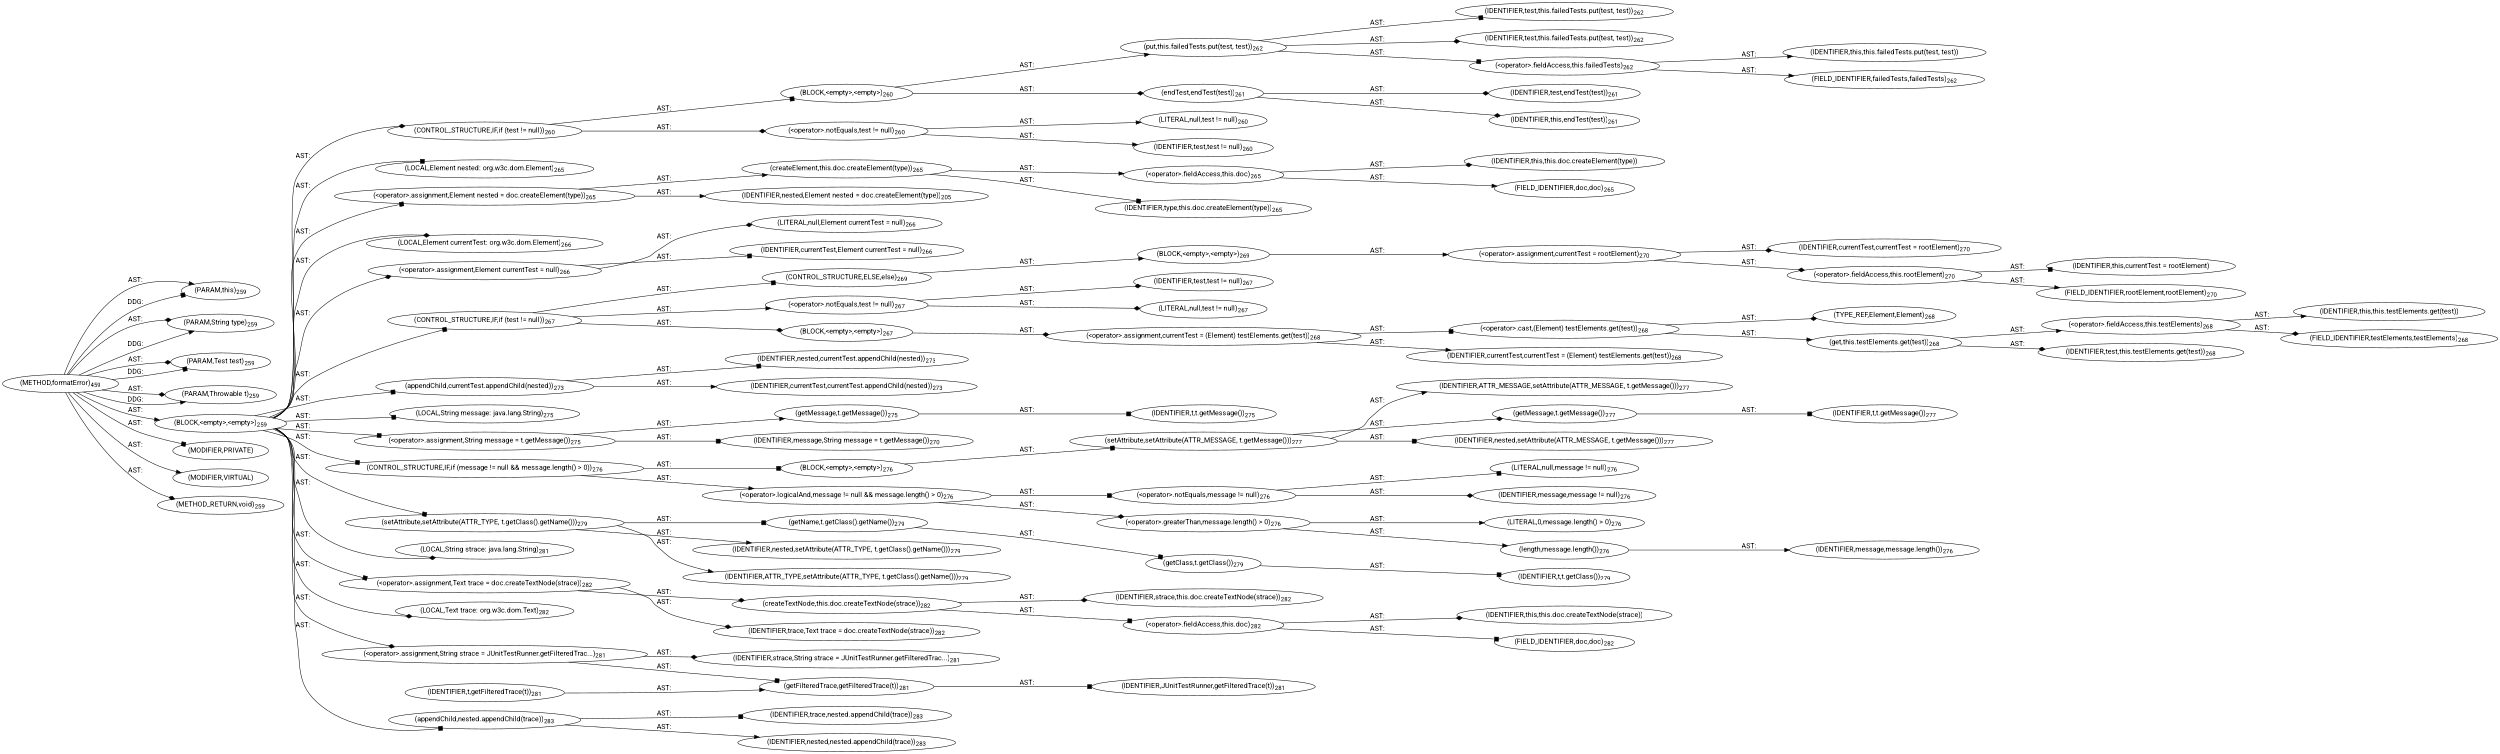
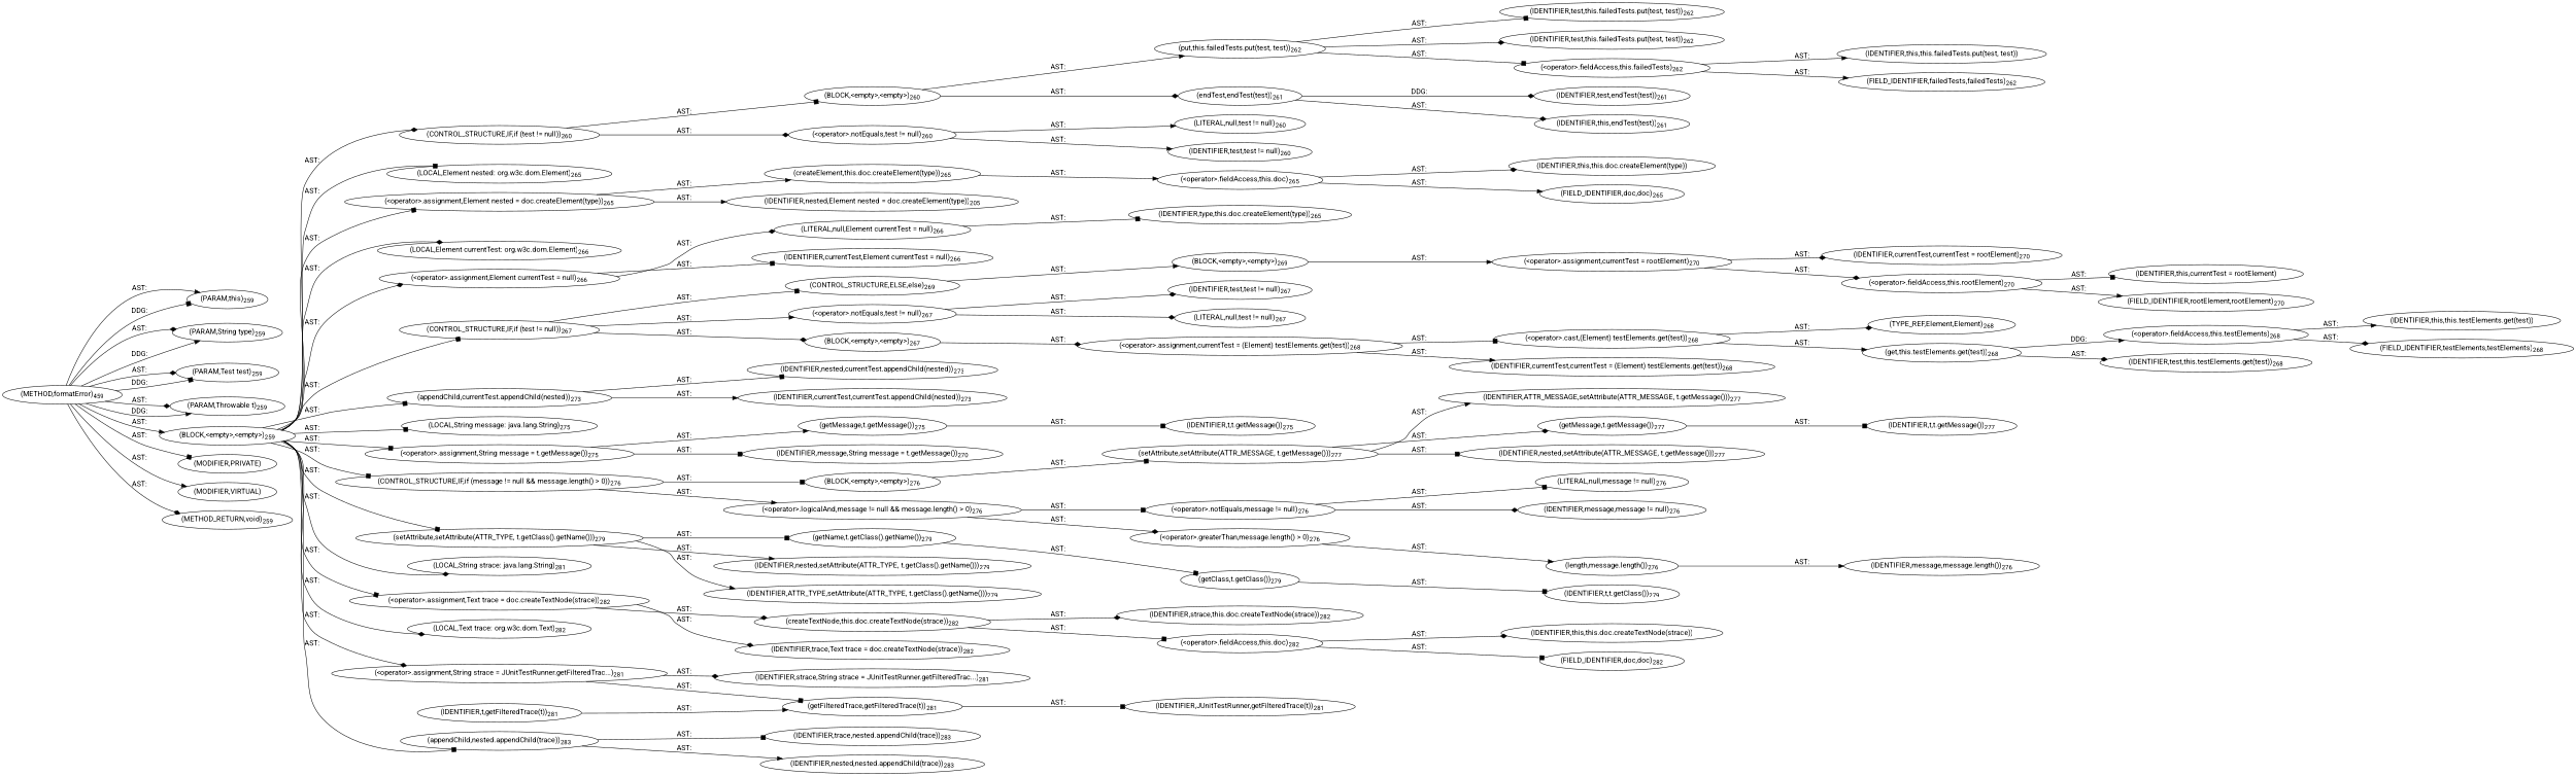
  digraph {
    fontname=Roboto
    rankdir=LR
    node [fontname=Roboto]
    edge [arrowhead=box fontname=Roboto]
    n1 [label=<(METHOD,formatError)<SUB>459</SUB>>]
    n2 [label=<(PARAM,this)<SUB>259</SUB>>]
    n3 [label=<(PARAM,String type)<SUB>259</SUB>>]
    n4 [label=<(PARAM,Test test)<SUB>259</SUB>>]
    n5 [label=<(PARAM,Throwable t)<SUB>259</SUB>>]
    n6 [label=<(BLOCK,&lt;empty&gt;,&lt;empty&gt;)<SUB>259</SUB>>]
    n7 [label=<(MODIFIER,PRIVATE)>]
    n8 [label=<(MODIFIER,VIRTUAL)>]
    n9 [label=<(METHOD_RETURN,void)<SUB>259</SUB>>]
    n10 [label=<(CONTROL_STRUCTURE,IF,if (test != null))<SUB>260</SUB>>]
    n11 [label=<(LOCAL,Element nested: org.w3c.dom.Element)<SUB>265</SUB>>]
    n12 [label=<(&lt;operator&gt;.assignment,Element nested = doc.createElement(type))<SUB>265</SUB>>]
    n13 [label=<(LOCAL,Element currentTest: org.w3c.dom.Element)<SUB>266</SUB>>]
    n14 [label=<(&lt;operator&gt;.assignment,Element currentTest = null)<SUB>266</SUB>>]
    n15 [label=<(CONTROL_STRUCTURE,IF,if (test != null))<SUB>267</SUB>>]
    n16 [label=<(appendChild,currentTest.appendChild(nested))<SUB>273</SUB>>]
    n17 [label=<(LOCAL,String message: java.lang.String)<SUB>275</SUB>>]
    n18 [label=<(&lt;operator&gt;.assignment,String message = t.getMessage())<SUB>275</SUB>>]
    n19 [label=<(CONTROL_STRUCTURE,IF,if (message != null &amp;&amp; message.length() &gt; 0))<SUB>276</SUB>>]
    n20 [label=<(setAttribute,setAttribute(ATTR_TYPE, t.getClass().getName()))<SUB>279</SUB>>]
    n21 [label=<(LOCAL,String strace: java.lang.String)<SUB>281</SUB>>]
    n22 [label=<(&lt;operator&gt;.assignment,String strace = JUnitTestRunner.getFilteredTrac...)<SUB>281</SUB>>]
    n23 [label=<(LOCAL,Text trace: org.w3c.dom.Text)<SUB>282</SUB>>]
    n24 [label=<(&lt;operator&gt;.assignment,Text trace = doc.createTextNode(strace))<SUB>282</SUB>>]
    n25 [label=<(appendChild,nested.appendChild(trace))<SUB>283</SUB>>]
    n26 [label=<(&lt;operator&gt;.notEquals,test != null)<SUB>260</SUB>>]
    n27 [label=<(BLOCK,&lt;empty&gt;,&lt;empty&gt;)<SUB>260</SUB>>]
    n28 [label=<(IDENTIFIER,nested,Element nested = doc.createElement(type))<SUB>205</SUB>>]
    n29 [label=<(createElement,this.doc.createElement(type))<SUB>265</SUB>>]
    n30 [label=<(IDENTIFIER,currentTest,Element currentTest = null)<SUB>266</SUB>>]
    n31 [label=<(LITERAL,null,Element currentTest = null)<SUB>266</SUB>>]
    n32 [label=<(&lt;operator&gt;.notEquals,test != null)<SUB>267</SUB>>]
    n33 [label=<(BLOCK,&lt;empty&gt;,&lt;empty&gt;)<SUB>267</SUB>>]
    n34 [label=<(CONTROL_STRUCTURE,ELSE,else)<SUB>269</SUB>>]
    n35 [label=<(IDENTIFIER,currentTest,currentTest.appendChild(nested))<SUB>273</SUB>>]
    n36 [label=<(IDENTIFIER,nested,currentTest.appendChild(nested))<SUB>273</SUB>>]
    n37 [label=<(IDENTIFIER,message,String message = t.getMessage())<SUB>270</SUB>>]
    n38 [label=<(getMessage,t.getMessage())<SUB>275</SUB>>]
    n39 [label=<(&lt;operator&gt;.logicalAnd,message != null &amp;&amp; message.length() &gt; 0)<SUB>276</SUB>>]
    n40 [label=<(BLOCK,&lt;empty&gt;,&lt;empty&gt;)<SUB>276</SUB>>]
    n41 [label=<(IDENTIFIER,nested,setAttribute(ATTR_TYPE, t.getClass().getName()))<SUB>279</SUB>>]
    n42 [label=<(IDENTIFIER,ATTR_TYPE,setAttribute(ATTR_TYPE, t.getClass().getName()))<SUB>279</SUB>>]
    n43 [label=<(getName,t.getClass().getName())<SUB>279</SUB>>]
    n44 [label=<(IDENTIFIER,strace,String strace = JUnitTestRunner.getFilteredTrac...)<SUB>281</SUB>>]
    n45 [label=<(getFilteredTrace,getFilteredTrace(t))<SUB>281</SUB>>]
    n46 [label=<(IDENTIFIER,trace,Text trace = doc.createTextNode(strace))<SUB>282</SUB>>]
    n47 [label=<(createTextNode,this.doc.createTextNode(strace))<SUB>282</SUB>>]
    n48 [label=<(IDENTIFIER,nested,nested.appendChild(trace))<SUB>283</SUB>>]
    n49 [label=<(IDENTIFIER,trace,nested.appendChild(trace))<SUB>283</SUB>>]
    n50 [label=<(IDENTIFIER,test,test != null)<SUB>260</SUB>>]
    n51 [label=<(LITERAL,null,test != null)<SUB>260</SUB>>]
    n52 [label=<(endTest,endTest(test))<SUB>261</SUB>>]
    n53 [label=<(put,this.failedTests.put(test, test))<SUB>262</SUB>>]
    n54 [label=<(IDENTIFIER,this,endTest(test))<SUB>261</SUB>>]
    n55 [label=<(IDENTIFIER,test,endTest(test))<SUB>261</SUB>>]
    n56 [label=<(&lt;operator&gt;.fieldAccess,this.failedTests)<SUB>262</SUB>>]
    n57 [label=<(IDENTIFIER,test,this.failedTests.put(test, test))<SUB>262</SUB>>]
    n58 [label=<(IDENTIFIER,test,this.failedTests.put(test, test))<SUB>262</SUB>>]
    n59 [label=<(IDENTIFIER,this,this.failedTests.put(test, test))>]
    n60 [label=<(FIELD_IDENTIFIER,failedTests,failedTests)<SUB>262</SUB>>]
    n61 [label=<(&lt;operator&gt;.fieldAccess,this.doc)<SUB>265</SUB>>]
    n62 [label=<(IDENTIFIER,type,this.doc.createElement(type))<SUB>265</SUB>>]
    n63 [label=<(IDENTIFIER,this,this.doc.createElement(type))>]
    n64 [label=<(FIELD_IDENTIFIER,doc,doc)<SUB>265</SUB>>]
    n65 [label=<(IDENTIFIER,test,test != null)<SUB>267</SUB>>]
    n66 [label=<(LITERAL,null,test != null)<SUB>267</SUB>>]
    n67 [label=<(&lt;operator&gt;.assignment,currentTest = (Element) testElements.get(test))<SUB>268</SUB>>]
    n68 [label=<(BLOCK,&lt;empty&gt;,&lt;empty&gt;)<SUB>269</SUB>>]
    n69 [label=<(IDENTIFIER,currentTest,currentTest = (Element) testElements.get(test))<SUB>268</SUB>>]
    n70 [label=<(&lt;operator&gt;.cast,(Element) testElements.get(test))<SUB>268</SUB>>]
    n71 [label=<(TYPE_REF,Element,Element)<SUB>268</SUB>>]
    n72 [label=<(get,this.testElements.get(test))<SUB>268</SUB>>]
    n73 [label=<(&lt;operator&gt;.fieldAccess,this.testElements)<SUB>268</SUB>>]
    n74 [label=<(IDENTIFIER,test,this.testElements.get(test))<SUB>268</SUB>>]
    n75 [label=<(IDENTIFIER,this,this.testElements.get(test))>]
    n76 [label=<(FIELD_IDENTIFIER,testElements,testElements)<SUB>268</SUB>>]
    n77 [label=<(&lt;operator&gt;.assignment,currentTest = rootElement)<SUB>270</SUB>>]
    n78 [label=<(IDENTIFIER,currentTest,currentTest = rootElement)<SUB>270</SUB>>]
    n79 [label=<(&lt;operator&gt;.fieldAccess,this.rootElement)<SUB>270</SUB>>]
    n80 [label=<(IDENTIFIER,this,currentTest = rootElement)>]
    n81 [label=<(FIELD_IDENTIFIER,rootElement,rootElement)<SUB>270</SUB>>]
    n82 [label=<(IDENTIFIER,t,t.getMessage())<SUB>275</SUB>>]
    n83 [label=<(&lt;operator&gt;.notEquals,message != null)<SUB>276</SUB>>]
    n84 [label=<(&lt;operator&gt;.greaterThan,message.length() &gt; 0)<SUB>276</SUB>>]
    n85 [label=<(setAttribute,setAttribute(ATTR_MESSAGE, t.getMessage()))<SUB>277</SUB>>]
    n86 [label=<(IDENTIFIER,message,message != null)<SUB>276</SUB>>]
    n87 [label=<(LITERAL,null,message != null)<SUB>276</SUB>>]
    n88 [label=<(length,message.length())<SUB>276</SUB>>]
-   n89 [label=<(LITERAL,0,message.length() &gt; 0)<SUB>276</SUB>>]
    n90 [label=<(IDENTIFIER,message,message.length())<SUB>276</SUB>>]
    n91 [label=<(IDENTIFIER,nested,setAttribute(ATTR_MESSAGE, t.getMessage()))<SUB>277</SUB>>]
    n92 [label=<(IDENTIFIER,ATTR_MESSAGE,setAttribute(ATTR_MESSAGE, t.getMessage()))<SUB>277</SUB>>]
    n93 [label=<(getMessage,t.getMessage())<SUB>277</SUB>>]
    n94 [label=<(IDENTIFIER,t,t.getMessage())<SUB>277</SUB>>]
    n95 [label=<(getClass,t.getClass())<SUB>279</SUB>>]
    n96 [label=<(IDENTIFIER,t,t.getClass())<SUB>279</SUB>>]
    n97 [label=<(IDENTIFIER,JUnitTestRunner,getFilteredTrace(t))<SUB>281</SUB>>]
    n98 [label=<(IDENTIFIER,t,getFilteredTrace(t))<SUB>281</SUB>>]
    n99 [label=<(&lt;operator&gt;.fieldAccess,this.doc)<SUB>282</SUB>>]
    n100 [label=<(IDENTIFIER,strace,this.doc.createTextNode(strace))<SUB>282</SUB>>]
    n101 [label=<(IDENTIFIER,this,this.doc.createTextNode(strace))>]
    n102 [label=<(FIELD_IDENTIFIER,doc,doc)<SUB>282</SUB>>]
    n1 -> n2 [arrowhead=normal label="AST: "]
    n1 -> n2 [label="DDG: "]
    n1 -> n3 [arrowhead=diamond label="AST: "]
    n1 -> n3 [arrowhead=normal label="DDG: "]
    n1 -> n4 [arrowhead=diamond label="AST: "]
    n1 -> n4 [label="DDG: "]
    n1 -> n5 [arrowhead=diamond label="AST: "]
    n1 -> n5 [arrowhead=normal label="DDG: "]
    n1 -> n6 [arrowhead=normal label="AST: "]
    n1 -> n7 [label="AST: "]
    n1 -> n8 [arrowhead=normal label="AST: "]
    n1 -> n9 [arrowhead=diamond label="AST: "]
    n6 -> n10 [arrowhead=diamond label="AST: "]
    n6 -> n11 [label="AST: "]
    n6 -> n12 [label="AST: "]
    n6 -> n13 [arrowhead=diamond label="AST: "]
    n6 -> n14 [arrowhead=diamond label="AST: "]
    n6 -> n15 [label="AST: "]
    n6 -> n16 [label="AST: "]
    n6 -> n17 [label="AST: "]
    n6 -> n18 [label="AST: "]
    n6 -> n19 [label="AST: "]
    n6 -> n20 [label="AST: "]
    n6 -> n21 [arrowhead=diamond label="AST: "]
    n6 -> n22 [arrowhead=diamond label="AST: "]
    n6 -> n23 [arrowhead=diamond label="AST: "]
    n6 -> n24 [label="AST: "]
    n6 -> n25 [label="AST: "]
    n10 -> n26 [arrowhead=diamond label="AST: "]
    n10 -> n27 [label="AST: "]
    n12 -> n28 [arrowhead=normal label="AST: "]
    n12 -> n29 [arrowhead=normal label="AST: "]
    n14 -> n30 [label="AST: "]
    n14 -> n31 [arrowhead=diamond label="AST: "]
    n15 -> n32 [arrowhead=normal label="AST: "]
    n15 -> n33 [arrowhead=diamond label="AST: "]
    n15 -> n34 [label="AST: "]
    n16 -> n35 [arrowhead=normal label="AST: "]
    n16 -> n36 [label="AST: "]
    n18 -> n37 [label="AST: "]
    n18 -> n38 [arrowhead=normal label="AST: "]
    n19 -> n39 [arrowhead=normal label="AST: "]
    n19 -> n40 [label="AST: "]
    n20 -> n41 [arrowhead=normal label="AST: "]
    n20 -> n42 [arrowhead=normal label="AST: "]
    n20 -> n43 [label="AST: "]
    n22 -> n44 [arrowhead=diamond label="AST: "]
    n22 -> n45 [label="AST: "]
    n24 -> n46 [arrowhead=diamond label="AST: "]
    n24 -> n47 [arrowhead=diamond label="AST: "]
    n25 -> n48 [arrowhead=normal label="AST: "]
    n25 -> n49 [label="AST: "]
    n26 -> n50 [arrowhead=normal label="AST: "]
    n26 -> n51 [arrowhead=normal label="AST: "]
    n27 -> n52 [arrowhead=diamond label="AST: "]
    n27 -> n53 [arrowhead=normal label="AST: "]
    n29 -> n61 [arrowhead=normal label="AST: "]
-   n29 -> n62 [label="AST: "]
+   n31 -> n62 [label="AST: "]
    n32 -> n65 [arrowhead=diamond label="AST: "]
    n32 -> n66 [arrowhead=diamond label="AST: "]
    n33 -> n67 [arrowhead=diamond label="AST: "]
    n34 -> n68 [arrowhead=normal label="AST: "]
    n38 -> n82 [label="AST: "]
    n39 -> n83 [label="AST: "]
    n39 -> n84 [arrowhead=diamond label="AST: "]
    n40 -> n85 [label="AST: "]
    n43 -> n95 [label="AST: "]
    n45 -> n97 [label="AST: "]
    n47 -> n99 [label="AST: "]
    n47 -> n100 [arrowhead=diamond label="AST: "]
    n52 -> n54 [arrowhead=diamond label="AST: "]
-   n52 -> n55 [arrowhead=diamond label="AST: "]
+   n52 -> n55 [arrowhead=diamond label="DDG: "]
    n53 -> n56 [label="AST: "]
    n53 -> n57 [label="AST: "]
    n53 -> n58 [arrowhead=diamond label="AST: "]
    n56 -> n59 [arrowhead=normal label="AST: "]
    n56 -> n60 [arrowhead=normal label="AST: "]
    n61 -> n63 [arrowhead=diamond label="AST: "]
    n61 -> n64 [arrowhead=normal label="AST: "]
    n67 -> n69 [arrowhead=normal label="AST: "]
    n67 -> n70 [label="AST: "]
    n68 -> n77 [arrowhead=normal label="AST: "]
    n70 -> n71 [arrowhead=diamond label="AST: "]
    n70 -> n72 [arrowhead=normal label="AST: "]
-   n72 -> n73 [arrowhead=normal label="AST: "]
+   n72 -> n73 [arrowhead=normal label="DDG: "]
    n72 -> n74 [arrowhead=diamond label="AST: "]
    n73 -> n75 [arrowhead=normal label="AST: "]
    n73 -> n76 [arrowhead=diamond label="AST: "]
    n77 -> n78 [arrowhead=diamond label="AST: "]
    n77 -> n79 [arrowhead=diamond label="AST: "]
    n79 -> n80 [label="AST: "]
    n79 -> n81 [arrowhead=normal label="AST: "]
    n83 -> n86 [arrowhead=diamond label="AST: "]
    n83 -> n87 [label="AST: "]
    n84 -> n88 [arrowhead=normal label="AST: "]
-   n84 -> n89 [arrowhead=normal label="AST: "]
    n85 -> n91 [label="AST: "]
    n85 -> n92 [arrowhead=normal label="AST: "]
    n85 -> n93 [arrowhead=diamond label="AST: "]
    n88 -> n90 [arrowhead=normal label="AST: "]
    n93 -> n94 [label="AST: "]
    n95 -> n96 [label="AST: "]
    n98 -> n45 [arrowhead=normal label="AST: "]
    n99 -> n101 [arrowhead=diamond label="AST: "]
    n99 -> n102 [label="AST: "]
  }
